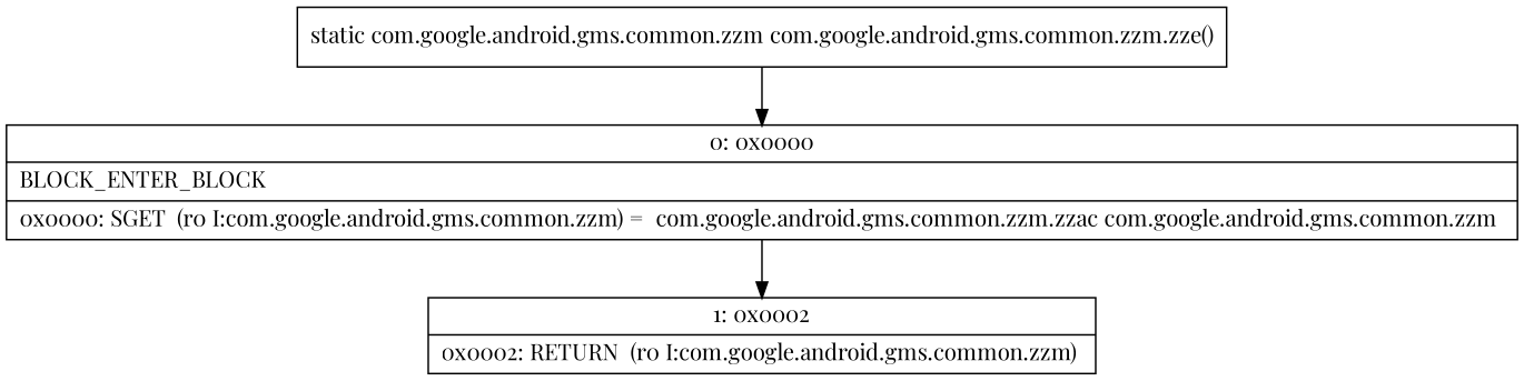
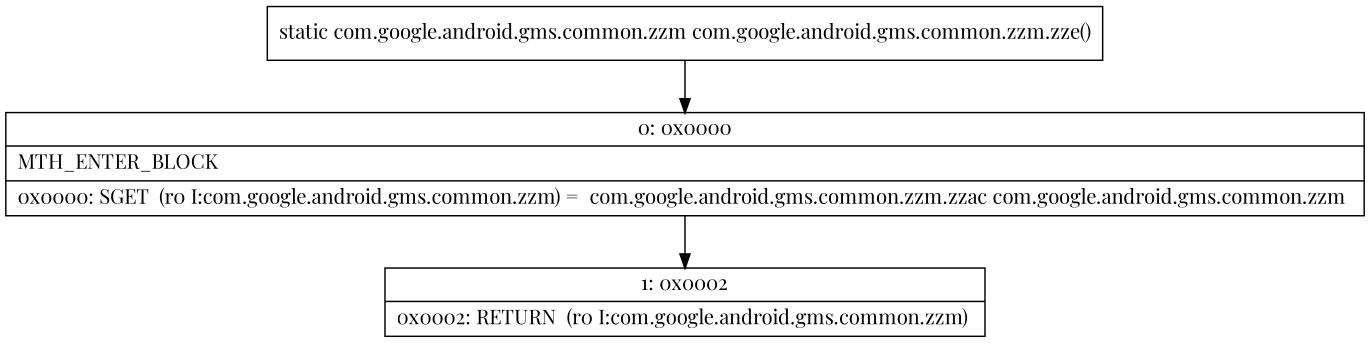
  digraph {
    fontname="Playfair Display"
    node [shape=record fontname="Playfair Display"]
    edge [fontname="Playfair Display"]
-   n1 [label="{0\:\ 0x0000|BLOCK_ENTER_BLOCK\l|0x0000: SGET  (r0 I:com.google.android.gms.common.zzm) =  com.google.android.gms.common.zzm.zzac com.google.android.gms.common.zzm \l}"]
+   n1 [label="{0\:\ 0x0000|MTH_ENTER_BLOCK\l|0x0000: SGET  (r0 I:com.google.android.gms.common.zzm) =  com.google.android.gms.common.zzm.zzac com.google.android.gms.common.zzm \l}"]
    n2 [label="{1\:\ 0x0002|0x0002: RETURN  (r0 I:com.google.android.gms.common.zzm) \l}"]
    n3 [label="{static com.google.android.gms.common.zzm com.google.android.gms.common.zzm.zze() }"]
    n1 -> n2
    n3 -> n1
  }
